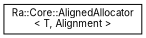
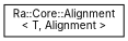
  digraph {
    rankdir=LR
    fontname=Inter
-   n1 [color=black fillcolor=white fontname=Inter fontsize=10 height=0.2 label="Ra::Core::AlignedAllocator\l\< T, Alignment \>" shape=record style=filled width=0.4]
+   n1 [color=black fillcolor=white fontname=Inter fontsize=10 height=0.2 label="Ra::Core::Alignment\l\< T, Alignment \>" shape=record style=filled width=0.4]
  }
